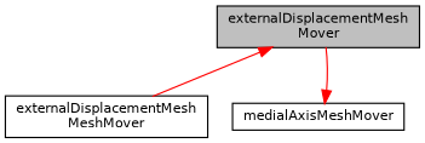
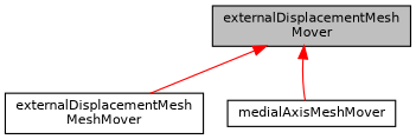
  digraph {
    node [color=black fontname=Helvetica fontsize=10 shape=record]
    edge [color=red dir=back fontname=Helvetica fontsize=10 labelfontname=Helvetica labelfontsize=10 style=solid]
    n1 [fillcolor=grey75 fontcolor=black height=0.2 label="externalDisplacementMesh\lMover" style=filled width=0.4]
    n2 [height=0.2 label="externalDisplacementMesh\lMeshMover" width=0.4]
    n3 [height=0.2 label=medialAxisMeshMover width=0.4]
    n1 -> n2
-   n3 -> n1
+   n1 -> n3
  }
